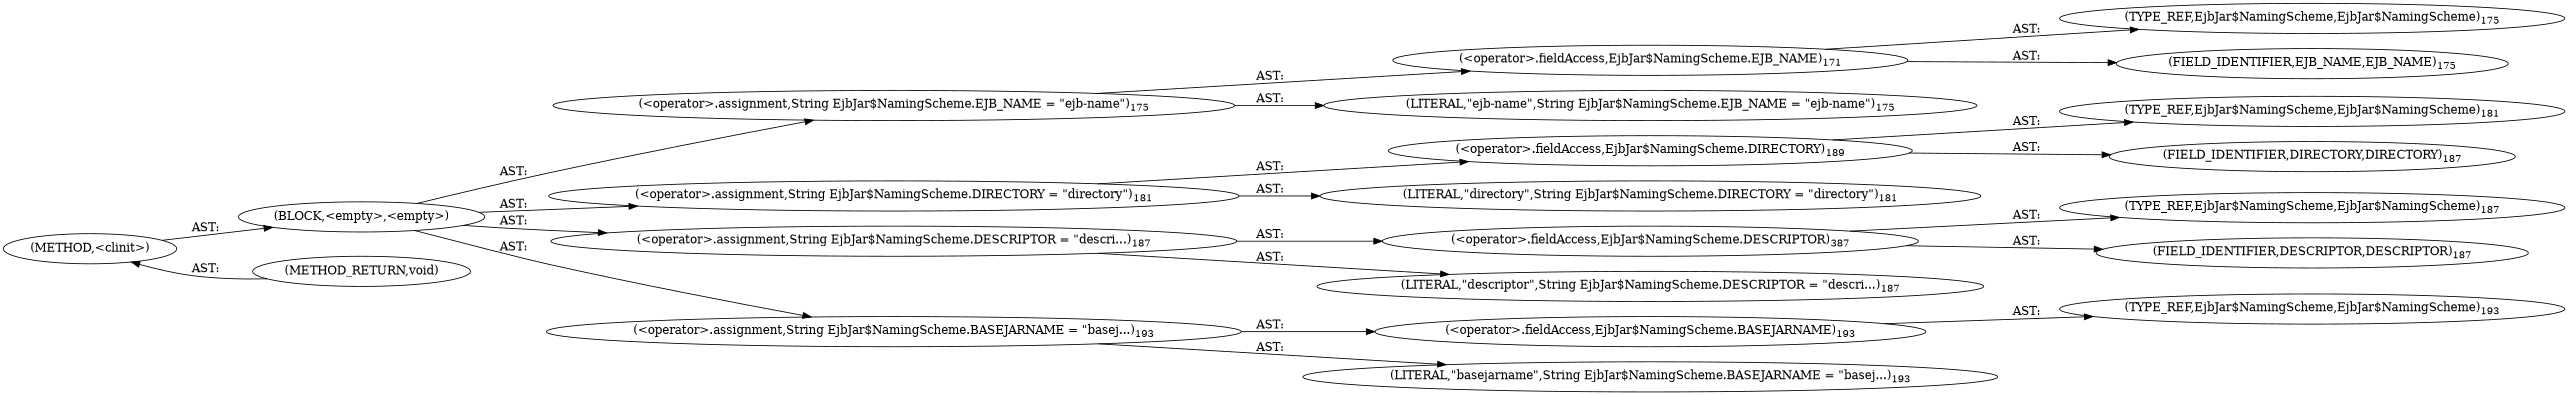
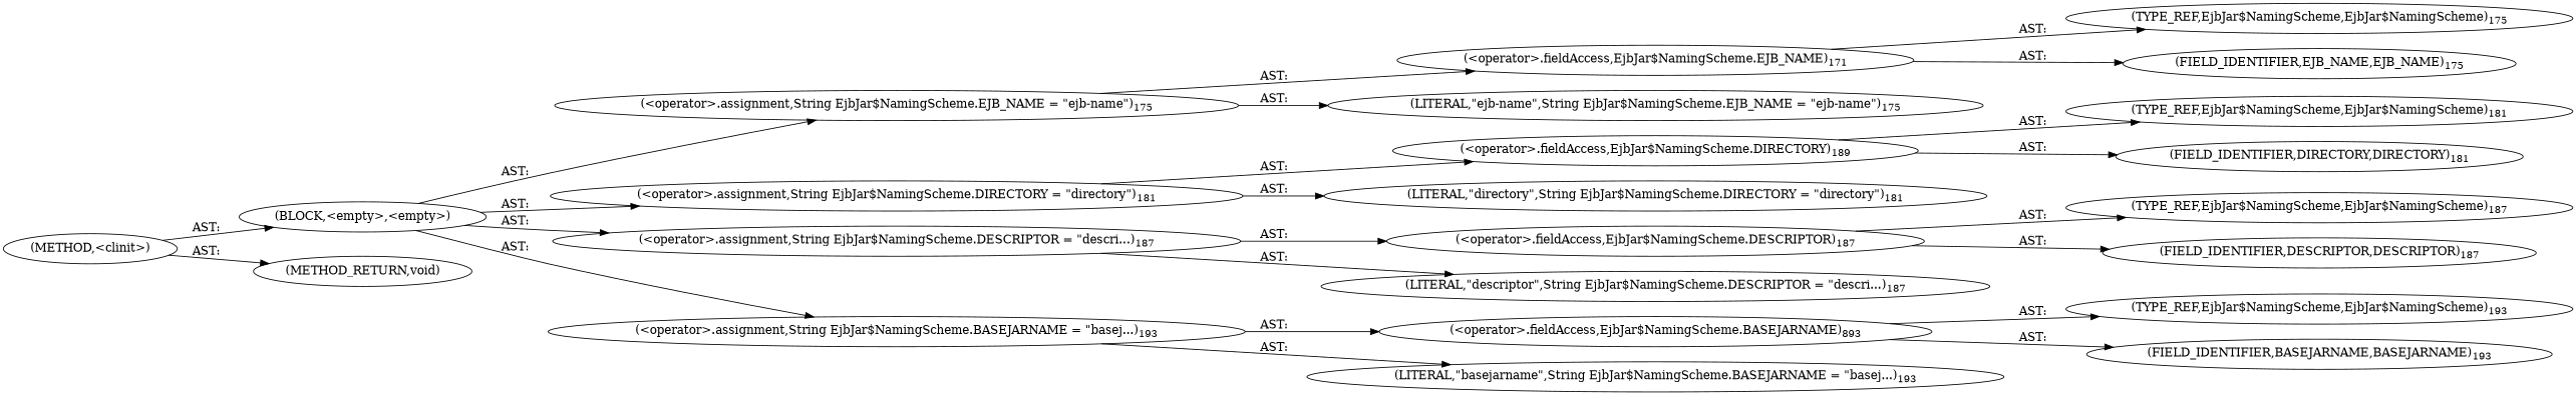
  digraph {
    rankdir=LR
    n1 [label=<(METHOD,&lt;clinit&gt;)>]
    n2 [label=<(BLOCK,&lt;empty&gt;,&lt;empty&gt;)>]
    n3 [label=<(METHOD_RETURN,void)>]
    n4 [label=<(&lt;operator&gt;.assignment,String EjbJar$NamingScheme.EJB_NAME = &quot;ejb-name&quot;)<SUB>175</SUB>>]
    n5 [label=<(&lt;operator&gt;.assignment,String EjbJar$NamingScheme.DIRECTORY = &quot;directory&quot;)<SUB>181</SUB>>]
    n6 [label=<(&lt;operator&gt;.assignment,String EjbJar$NamingScheme.DESCRIPTOR = &quot;descri...)<SUB>187</SUB>>]
    n7 [label=<(&lt;operator&gt;.assignment,String EjbJar$NamingScheme.BASEJARNAME = &quot;basej...)<SUB>193</SUB>>]
    n8 [label=<(&lt;operator&gt;.fieldAccess,EjbJar$NamingScheme.EJB_NAME)<SUB>171</SUB>>]
    n9 [label=<(LITERAL,&quot;ejb-name&quot;,String EjbJar$NamingScheme.EJB_NAME = &quot;ejb-name&quot;)<SUB>175</SUB>>]
    n10 [label=<(&lt;operator&gt;.fieldAccess,EjbJar$NamingScheme.DIRECTORY)<SUB>189</SUB>>]
    n11 [label=<(LITERAL,&quot;directory&quot;,String EjbJar$NamingScheme.DIRECTORY = &quot;directory&quot;)<SUB>181</SUB>>]
-   n12 [label=<(&lt;operator&gt;.fieldAccess,EjbJar$NamingScheme.DESCRIPTOR)<SUB>387</SUB>>]
+   n12 [label=<(&lt;operator&gt;.fieldAccess,EjbJar$NamingScheme.DESCRIPTOR)<SUB>187</SUB>>]
    n13 [label=<(LITERAL,&quot;descriptor&quot;,String EjbJar$NamingScheme.DESCRIPTOR = &quot;descri...)<SUB>187</SUB>>]
-   n14 [label=<(&lt;operator&gt;.fieldAccess,EjbJar$NamingScheme.BASEJARNAME)<SUB>193</SUB>>]
+   n14 [label=<(&lt;operator&gt;.fieldAccess,EjbJar$NamingScheme.BASEJARNAME)<SUB>893</SUB>>]
    n15 [label=<(LITERAL,&quot;basejarname&quot;,String EjbJar$NamingScheme.BASEJARNAME = &quot;basej...)<SUB>193</SUB>>]
    n16 [label=<(TYPE_REF,EjbJar$NamingScheme,EjbJar$NamingScheme)<SUB>175</SUB>>]
    n17 [label=<(FIELD_IDENTIFIER,EJB_NAME,EJB_NAME)<SUB>175</SUB>>]
    n18 [label=<(TYPE_REF,EjbJar$NamingScheme,EjbJar$NamingScheme)<SUB>181</SUB>>]
-   n19 [label=<(FIELD_IDENTIFIER,DIRECTORY,DIRECTORY)<SUB>187</SUB>>]
+   n19 [label=<(FIELD_IDENTIFIER,DIRECTORY,DIRECTORY)<SUB>181</SUB>>]
    n20 [label=<(TYPE_REF,EjbJar$NamingScheme,EjbJar$NamingScheme)<SUB>187</SUB>>]
    n21 [label=<(FIELD_IDENTIFIER,DESCRIPTOR,DESCRIPTOR)<SUB>187</SUB>>]
    n22 [label=<(TYPE_REF,EjbJar$NamingScheme,EjbJar$NamingScheme)<SUB>193</SUB>>]
+   n23 [label=<(FIELD_IDENTIFIER,BASEJARNAME,BASEJARNAME)<SUB>193</SUB>>]
    n1 -> n2 [label="AST: "]
-   n3 -> n1 [label="AST: "]
+   n1 -> n3 [label="AST: "]
    n2 -> n4 [label="AST: "]
    n2 -> n5 [label="AST: "]
    n2 -> n6 [label="AST: "]
    n2 -> n7 [label="AST: "]
    n4 -> n8 [label="AST: "]
    n4 -> n9 [label="AST: "]
    n5 -> n10 [label="AST: "]
    n5 -> n11 [label="AST: "]
    n6 -> n12 [label="AST: "]
    n6 -> n13 [label="AST: "]
    n7 -> n14 [label="AST: "]
    n7 -> n15 [label="AST: "]
    n8 -> n16 [label="AST: "]
    n8 -> n17 [label="AST: "]
    n10 -> n18 [label="AST: "]
    n10 -> n19 [label="AST: "]
    n12 -> n20 [label="AST: "]
    n12 -> n21 [label="AST: "]
    n14 -> n22 [label="AST: "]
+   n14 -> n23 [label="AST: "]
  }
